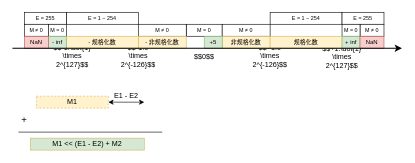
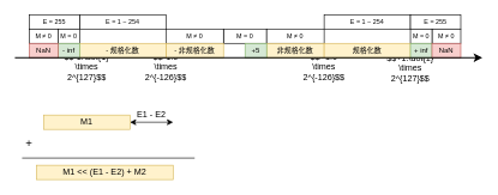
  <mxCell id="0" />
  <mxCell id="1" parent="0" />
- <mxCell id="2" value="$$0$$" style="text;html=1;align=center;verticalAlign=middle;whiteSpace=wrap;rounded=0;" vertex="1" parent="1"><mxGeometry x="310" y="85" width="60" height="20" as="geometry" /></mxCell>
  <mxCell id="3" value="$$-1.0 \times 2^{-126}$$" style="text;html=1;align=center;verticalAlign=middle;whiteSpace=wrap;rounded=0;" vertex="1" parent="1"><mxGeometry x="200" y="80" width="60" height="25" as="geometry" /></mxCell>
  <mxCell id="4" value="$$+1.0 \times 2^{-126}$$" style="text;html=1;align=center;verticalAlign=middle;whiteSpace=wrap;rounded=0;" vertex="1" parent="1"><mxGeometry x="420" y="80" width="60" height="25" as="geometry" /></mxCell>
  <mxCell id="5" value="$$-1.\dot{1} \times 2^{127}$$" style="text;html=1;align=center;verticalAlign=middle;whiteSpace=wrap;rounded=0;" vertex="1" parent="1"><mxGeometry x="90" y="80" width="60" height="25" as="geometry" /></mxCell>
  <mxCell id="6" value="$$+1.\dot{1} \times 2^{127}$$" style="text;html=1;align=center;verticalAlign=middle;whiteSpace=wrap;rounded=0;" vertex="1" parent="1"><mxGeometry x="540" y="82.5" width="60" height="25" as="geometry" /></mxCell>
- <mxCell id="7" value="M1" style="rounded=0;whiteSpace=wrap;html=1;fillColor=#fff2cc;strokeColor=#d6b656;dashed=1;" vertex="1" parent="1"><mxGeometry x="60" y="160" width="120" height="20" as="geometry" /></mxCell>
- <mxCell id="8" value="M1 &amp;lt;&amp;lt; (E1 - E2) + M2" style="rounded=0;whiteSpace=wrap;html=1;fillColor=#d5e8d4;strokeColor=#d6b656;" vertex="1" parent="1"><mxGeometry x="50" y="230" width="190" height="20" as="geometry" /></mxCell>
+ <mxCell id="7" value="M1" style="rounded=0;whiteSpace=wrap;html=1;fillColor=#fff2cc;strokeColor=#d6b656;" vertex="1" parent="1"><mxGeometry x="60" y="160" width="120" height="20" as="geometry" /></mxCell>
+ <mxCell id="8" value="M1 &amp;lt;&amp;lt; (E1 - E2) + M2" style="rounded=0;whiteSpace=wrap;html=1;fillColor=#fff2cc;strokeColor=#d6b656;" vertex="1" parent="1"><mxGeometry x="50" y="230" width="190" height="20" as="geometry" /></mxCell>
  <mxCell id="9" value="" style="endArrow=classic;startArrow=classic;html=1;rounded=0;exitX=1;exitY=0.5;exitDx=0;exitDy=0;" edge="1" parent="1" source="7"><mxGeometry width="50" height="50" relative="1" as="geometry"><mxPoint x="430" y="340" as="sourcePoint" /><mxPoint x="240" y="170" as="targetPoint" /></mxGeometry></mxCell>
  <mxCell id="10" value="E1 - E2" style="text;html=1;align=center;verticalAlign=middle;whiteSpace=wrap;rounded=0;" vertex="1" parent="1"><mxGeometry x="180" y="150" width="60" height="20" as="geometry" /></mxCell>
  <mxCell id="11" value="" style="endArrow=none;html=1;rounded=0;" edge="1" parent="1"><mxGeometry width="50" height="50" relative="1" as="geometry"><mxPoint x="30" y="220" as="sourcePoint" /><mxPoint x="270" y="220" as="targetPoint" /></mxGeometry></mxCell>
  <mxCell id="12" value="+" style="text;html=1;align=center;verticalAlign=middle;whiteSpace=wrap;rounded=0;fontSize=16;" vertex="1" parent="1"><mxGeometry x="30" y="185" width="20" height="30" as="geometry" /></mxCell>
  <mxCell id="13" value="E = 1 ~ 254" style="rounded=0;whiteSpace=wrap;html=1;fontSize=9;" vertex="1" parent="1"><mxGeometry x="450" y="20" width="120" height="20" as="geometry" /></mxCell>
  <mxCell id="14" value="E = 255" style="rounded=0;whiteSpace=wrap;html=1;fontSize=9;" vertex="1" parent="1"><mxGeometry x="570" y="20" width="70" height="20" as="geometry" /></mxCell>
  <mxCell id="15" value="E = 1 ~ 254" style="rounded=0;whiteSpace=wrap;html=1;fontSize=9;" vertex="1" parent="1"><mxGeometry x="110" y="20" width="120" height="20" as="geometry" /></mxCell>
  <mxCell id="16" value="E = 255" style="rounded=0;whiteSpace=wrap;html=1;fontSize=9;" vertex="1" parent="1"><mxGeometry x="40" y="20" width="70" height="20" as="geometry" /></mxCell>
  <mxCell id="17" value="M ≠ 0" style="rounded=0;whiteSpace=wrap;html=1;fontSize=9;" vertex="1" parent="1"><mxGeometry x="600" y="40" width="40" height="20" as="geometry" /></mxCell>
  <mxCell id="18" value="M = 0" style="rounded=0;whiteSpace=wrap;html=1;fontSize=9;" vertex="1" parent="1"><mxGeometry x="570" y="40" width="30" height="20" as="geometry" /></mxCell>
  <mxCell id="19" value="M ≠ 0" style="rounded=0;whiteSpace=wrap;html=1;fontSize=9;" vertex="1" parent="1"><mxGeometry x="40" y="40" width="40" height="20" as="geometry" /></mxCell>
  <mxCell id="20" value="M = 0" style="rounded=0;whiteSpace=wrap;html=1;fontSize=9;" vertex="1" parent="1"><mxGeometry x="80" y="40" width="30" height="20" as="geometry" /></mxCell>
  <mxCell id="21" value="M = 0" style="rounded=0;whiteSpace=wrap;html=1;fontSize=9;" vertex="1" parent="1"><mxGeometry x="310" y="40" width="60" height="20" as="geometry" /></mxCell>
  <mxCell id="22" value="M ≠ 0" style="rounded=0;whiteSpace=wrap;html=1;fontSize=9;" vertex="1" parent="1"><mxGeometry x="230" y="40" width="80" height="20" as="geometry" /></mxCell>
  <mxCell id="23" value="M ≠ 0" style="rounded=0;whiteSpace=wrap;html=1;fontSize=9;" vertex="1" parent="1"><mxGeometry x="370" y="40" width="80" height="20" as="geometry" /></mxCell>
  <mxCell id="24" value="- 非规格化数" style="rounded=0;whiteSpace=wrap;html=1;fillColor=#fff2cc;strokeColor=#d6b656;fontSize=10;" vertex="1" parent="1"><mxGeometry x="230" y="60" width="80" height="20" as="geometry" /></mxCell>
  <mxCell id="25" value="- 规格化数" style="rounded=0;whiteSpace=wrap;html=1;fillColor=#fff2cc;strokeColor=#d6b656;fontSize=10;" vertex="1" parent="1"><mxGeometry x="110" y="60" width="120" height="20" as="geometry" /></mxCell>
  <mxCell id="26" value="- inf" style="rounded=0;whiteSpace=wrap;html=1;fillColor=#d5e8d4;strokeColor=#82b366;fontSize=10;" vertex="1" parent="1"><mxGeometry x="80" y="60" width="30" height="20" as="geometry" /></mxCell>
  <mxCell id="27" value="NaN" style="rounded=0;whiteSpace=wrap;html=1;fillColor=#f8cecc;strokeColor=#b85450;fontSize=10;" vertex="1" parent="1"><mxGeometry x="40" y="60" width="40" height="20" as="geometry" /></mxCell>
  <mxCell id="28" value="非规格化数" style="rounded=0;whiteSpace=wrap;html=1;fillColor=#fff2cc;strokeColor=#d6b656;fontSize=10;" vertex="1" parent="1"><mxGeometry x="370" y="60" width="80" height="20" as="geometry" /></mxCell>
  <mxCell id="29" value="+5" style="rounded=0;whiteSpace=wrap;html=1;fillColor=#d5e8d4;strokeColor=#82b366;fontSize=10;" vertex="1" parent="1"><mxGeometry x="340" y="60" width="30" height="20" as="geometry" /></mxCell>
  <mxCell id="30" value="规格化数" style="rounded=0;whiteSpace=wrap;html=1;fillColor=#fff2cc;strokeColor=#d6b656;fontSize=10;" vertex="1" parent="1"><mxGeometry x="450" y="60" width="120" height="20" as="geometry" /></mxCell>
  <mxCell id="31" value="+ inf" style="rounded=0;whiteSpace=wrap;html=1;fillColor=#d5e8d4;strokeColor=#82b366;fontSize=10;" vertex="1" parent="1"><mxGeometry x="570" y="60" width="30" height="20" as="geometry" /></mxCell>
  <mxCell id="32" value="NaN" style="rounded=0;whiteSpace=wrap;html=1;fillColor=#f8cecc;strokeColor=#b85450;fontSize=10;" vertex="1" parent="1"><mxGeometry x="600" y="60" width="40" height="20" as="geometry" /></mxCell>
  <mxCell id="33" value="" style="endArrow=classic;html=1;rounded=0;strokeWidth=2;" edge="1" parent="1"><mxGeometry width="50" height="50" relative="1" as="geometry"><mxPoint x="20" y="80" as="sourcePoint" /><mxPoint x="670" y="80" as="targetPoint" /></mxGeometry></mxCell>
